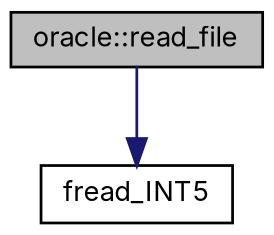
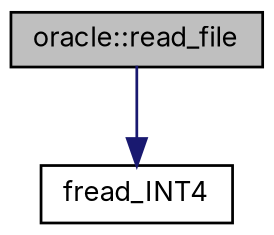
  digraph {
    rankdir=TB
    fontname=Inter
    node [color=black fontname=Inter fontsize=10 shape=record style=filled]
    n1 [fillcolor=grey75 fontcolor=black height=0.2 label="oracle::read_file" width=0.4]
-   n2 [fillcolor=white height=0.2 label=fread_INT5 width=0.4]
+   n2 [fillcolor=white height=0.2 label=fread_INT4 width=0.4]
    n1 -> n2 [color=midnightblue fontname=Inter fontsize=10 labelfontname=Helvetica labelfontsize=10 style=solid]
  }
